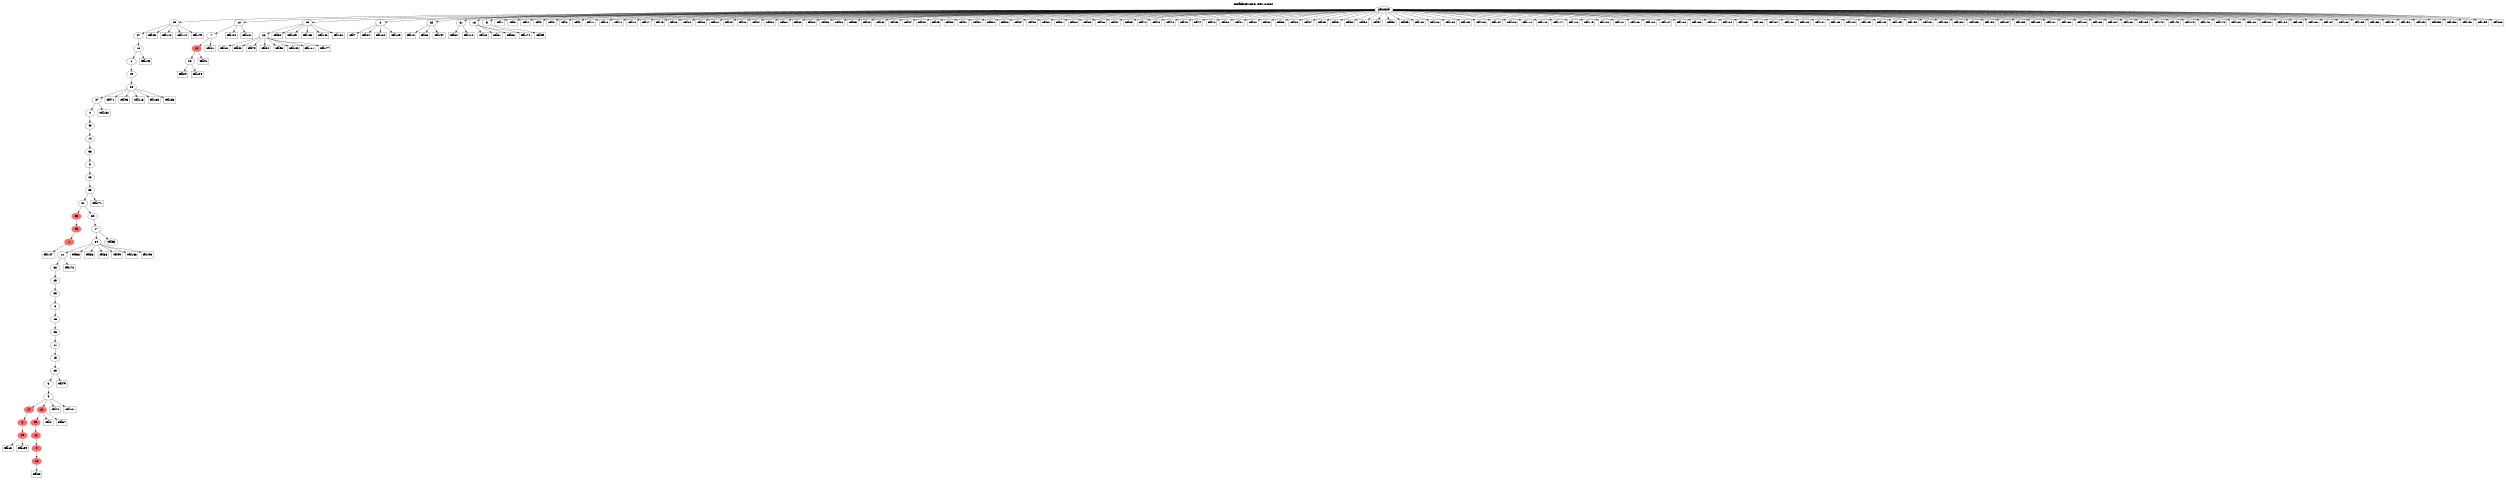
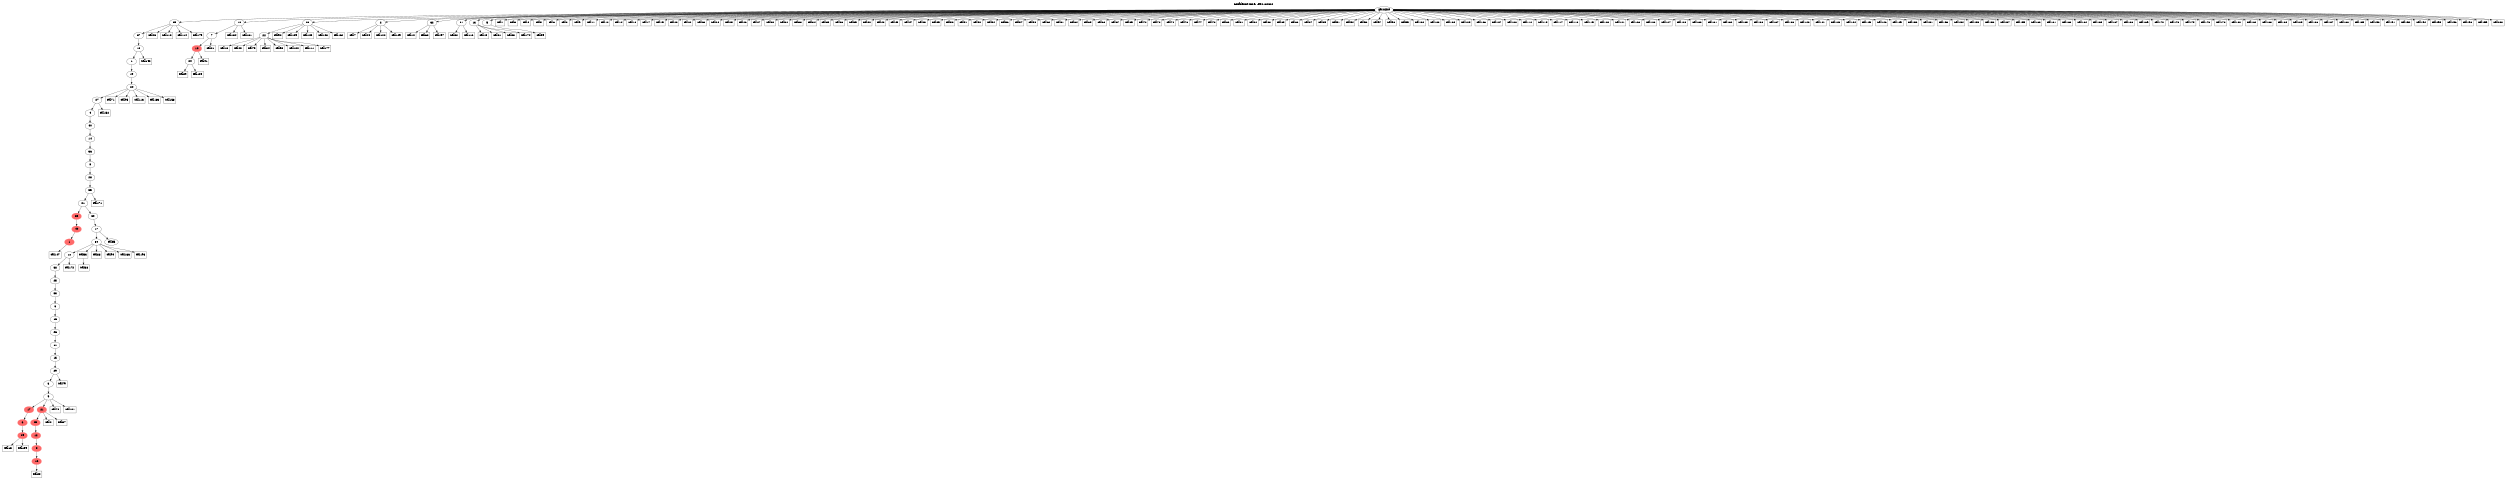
  digraph {
    label="Confidence score: -594.134822"
    labelloc=t
    node [shape=box]
    n1 [color=indianred1 label=40 style=filled shape=""]
    n2 [color=indianred1 label=1 style=filled shape=""]
    cell147
    n4 [color=indianred1 label=35 style=filled shape=""]
    n5 [color=indianred1 label=6 style=filled shape=""]
    n6 [color=indianred1 label=29 style=filled shape=""]
    cell13
    cell139
    n9 [color=indianred1 label=17 style=filled shape=""]
    n10 [color=indianred1 label=8 style=filled shape=""]
    n11 [color=indianred1 label=16 style=filled shape=""]
    cell28
    n13 [color=indianred1 label=12 style=filled shape=""]
    n14 [color=indianred1 label=25 style=filled shape=""]
    n15 [color=indianred1 label=21 style=filled shape=""]
    cell2
    cell37
    n18 [label=9 shape=""]
    cell70
    cell101
    n21 [label=3 shape=""]
    n22 [label=29 shape=""]
    cell79
    n24 [label=15 shape=""]
    n25 [label=11 shape=""]
    n26 [label=26 shape=""]
    n27 [label=16 shape=""]
    n28 [label=6 shape=""]
    n29 [label=33 shape=""]
    n30 [label=25 shape=""]
    n31 [label=38 shape=""]
    n32 [label=12 shape=""]
    cell172
    n34 [label=34 shape=""]
    cell38
    cell53
    cell88
    cell90
    cell166
    cell193
    n41 [label=17 shape=""]
    cell55 [shape=ellipse]
    n43 [label=30 shape=""]
    n44 [label=21 shape=""]
    n45 [label=35 shape=""]
    cell171
    n47 [label=28 shape=""]
    n48 [label=8 shape=""]
    n49 [label=36 shape=""]
    n50 [label=14 shape=""]
    n51 [label=40 shape=""]
    n52 [label=4 shape=""]
    n53 [label=27 shape=""]
    cell152
    n55 [label=24 shape=""]
    cell71
    cell95
    cell113
    cell133
    cell158
    n61 [label=19 shape=""]
    n62 [label=1 shape=""]
    n63 [label=18 shape=""]
    cell142
    n65 [label=37 shape=""]
    n66 [label=39 shape=""]
    cell46
    cell110
    cell114
    cell179
    n71 [color=indianred1 label=10 style=filled shape=""]
    n72 [label=20 shape=""]
    cell41
    cell29
    cell124
    n76 [label=7 shape=""]
    cell21
    n78 [label=10 shape=""]
    cell134
    cell181
    n81 [label=23 shape=""]
    n82 [label=22 shape=""]
    cell92
    cell109
    cell125
    cell148
    cell162
    cell18
    cell42
    cell75
    cell84
    cell93
    cell100
    cell111
    cell177
    n96 [label=germline shape=""]
    n97 [label=2 shape=""]
    n98 [label=32 shape=""]
    n99 [label=31 shape=""]
    n100 [label=13 shape=""]
    n101 [label=5 shape=""]
    cell1
    cell3
    cell4
    cell5
    cell6
    cell8
    cell9
    cell11
    cell12
    cell14
    cell16
    cell17
    cell19
    cell20
    cell22
    cell23
    cell24
    cell25
    cell26
    cell27
    cell30
    cell32
    cell33
    cell34
    cell35
    cell36
    cell39
    cell40
    cell43
    cell45
    cell47
    cell48
    cell49
    cell50
    cell51
    cell52
    cell54
    cell56
    cell57
    cell58
    cell60
    cell61
    cell64
    cell65
    cell66
    cell67
    cell69
    cell72
    cell73
    cell74
    cell76
    cell77
    cell78
    cell80
    cell81
    cell82
    cell83
    cell85
    cell86
    cell87
    cell89
    cell91
    cell94
    cell96
    cell97
    cell98
    cell99
    cell102
    cell103
    cell104
    cell105
    cell106
    cell107
    cell108
    cell112
    cell115
    cell117
    cell118
    cell119
    cell120
    cell121
    cell123
    cell126
    cell127
    cell128
    cell130
    cell131
    cell132
    cell135
    cell136
    cell137
    cell138
    cell140
    cell141
    cell143
    cell144
    cell145
    cell146
    cell149
    cell150
    cell151
    cell153
    cell154
    cell155
    cell156
    cell157
    cell159
    cell160
    cell161
    cell163
    cell164
    cell165
    cell167
    cell168
    cell169
    cell170
    cell173
    cell175
    cell176
    cell178
    cell180
    cell182
    cell183
    cell184
    cell185
    cell186
    cell187
    cell188
    cell189
    cell190
    cell191
    cell192
    cell194
    n235 [label=cell295]
    cell196
    cell198
    cell199
    cell200
    cell7
    cell44
    cell122
    cell129
    cell10
    cell68
    cell197
    cell62
    cell116
    cell15
    cell31
    cell63
    cell174
    cell59
    n1 -> n2
    n2 -> cell147
    n4 -> n1
    n5 -> n6
    n6 -> cell13
    n6 -> cell139
    n9 -> n5
    n10 -> n11
    n11 -> cell28
    n13 -> n10
    n14 -> n13
    n15 -> n14
    n15 -> cell2
    n15 -> cell37
    n18 -> n9
    n18 -> n15
    n18 -> cell70
    n18 -> cell101
    n21 -> n18
    n22 -> n21
    n22 -> cell79
    n24 -> n22
    n25 -> n24
    n26 -> n25
    n27 -> n26
    n28 -> n27
    n29 -> n28
    n30 -> n29
    n31 -> n30
    n32 -> n31
    n32 -> cell172
    n34 -> n32
-   n34 -> cell38
+   cell53 -> cell38
    n34 -> cell53
    n34 -> cell88
    n34 -> cell90
    n34 -> cell166
    n34 -> cell193
    n41 -> n34
    n41 -> cell55
    n43 -> n41
    n44 -> n4
    n44 -> n43
    n45 -> n44
    n45 -> cell171
    n47 -> n45
    n48 -> n47
    n49 -> n48
    n50 -> n49
    n51 -> n50
    n52 -> n51
    n53 -> n52
    n53 -> cell152
    n55 -> n53
    n55 -> cell71
    n55 -> cell95
    n55 -> cell113
    n55 -> cell133
    n55 -> cell158
    n61 -> n55
    n62 -> n61
    n63 -> n62
    n63 -> cell142
    n65 -> n63
    n66 -> n65
    n66 -> cell46
    n66 -> cell110
    n66 -> cell114
    n66 -> cell179
    n71 -> n72
    n71 -> cell41
    n72 -> cell29
    n72 -> cell124
    n76 -> n71
    n76 -> cell21
    n78 -> n76
    n78 -> cell134
    n78 -> cell181
    n81 -> n82
    n81 -> cell92
    n81 -> cell109
    n81 -> cell125
    n81 -> cell148
    n81 -> cell162
    n82 -> cell18
    n82 -> cell42
    n82 -> cell75
    n82 -> cell84
    n82 -> cell93
    n82 -> cell100
    n82 -> cell111
    n82 -> cell177
    n96 -> n66
    n96 -> n78
    n96 -> n81
    n96 -> n97
    n96 -> n98
    n96 -> n99
    n96 -> n100
    n96 -> n101
    n96 -> cell1
    n96 -> cell3
    n96 -> cell4
    n96 -> cell5
    n96 -> cell6
    n96 -> cell8
    n96 -> cell9
    n96 -> cell11
    n96 -> cell12
    n96 -> cell14
    n96 -> cell16
    n96 -> cell17
    n96 -> cell19
    n96 -> cell20
    n96 -> cell22
    n96 -> cell23
    n96 -> cell24
    n96 -> cell25
    n96 -> cell26
    n96 -> cell27
    n96 -> cell30
    n96 -> cell32
    n96 -> cell33
    n96 -> cell34
    n96 -> cell35
    n96 -> cell36
    n96 -> cell39
    n96 -> cell40
    n96 -> cell43
    n96 -> cell45
    n96 -> cell47
    n96 -> cell48
    n96 -> cell49
    n96 -> cell50
    n96 -> cell51
    n96 -> cell52
    n96 -> cell54
    n96 -> cell56
    n96 -> cell57
    n96 -> cell58
    n96 -> cell60
    n96 -> cell61
    n96 -> cell64
    n96 -> cell65
    n96 -> cell66
    n96 -> cell67
    n96 -> cell69
    n96 -> cell72
    n96 -> cell73
    n96 -> cell74
    n96 -> cell76
    n96 -> cell77
    n96 -> cell78
    n96 -> cell80
    n96 -> cell81
    n96 -> cell82
    n96 -> cell83
    n96 -> cell85
    n96 -> cell86
    n96 -> cell87
    n96 -> cell89
    n96 -> cell91
    n96 -> cell94
    n96 -> cell96
    n96 -> cell97
    n96 -> cell98
    n96 -> cell99
    n96 -> cell102
    n96 -> cell103
    n96 -> cell104
    n96 -> cell105
    n96 -> cell106
    n96 -> cell107
    n96 -> cell108
    n96 -> cell112
    n96 -> cell115
    n96 -> cell117
    n96 -> cell118
    n96 -> cell119
    n96 -> cell120
    n96 -> cell121
    n96 -> cell123
    n96 -> cell126
    n96 -> cell127
    n96 -> cell128
    n96 -> cell130
    n96 -> cell131
    n96 -> cell132
    n96 -> cell135
    n96 -> cell136
    n96 -> cell137
    n96 -> cell138
    n96 -> cell140
    n96 -> cell141
    n96 -> cell143
    n96 -> cell144
    n96 -> cell145
    n96 -> cell146
    n96 -> cell149
    n96 -> cell150
    n96 -> cell151
    n96 -> cell153
    n96 -> cell154
    n96 -> cell155
    n96 -> cell156
    n96 -> cell157
    n96 -> cell159
    n96 -> cell160
    n96 -> cell161
    n96 -> cell163
    n96 -> cell164
    n96 -> cell165
    n96 -> cell167
    n96 -> cell168
    n96 -> cell169
    n96 -> cell170
    n96 -> cell173
    n96 -> cell175
    n96 -> cell176
    n96 -> cell178
    n96 -> cell180
    n96 -> cell182
    n96 -> cell183
    n96 -> cell184
    n96 -> cell185
    n96 -> cell186
    n96 -> cell187
    n96 -> cell188
    n96 -> cell189
    n96 -> cell190
    n96 -> cell191
    n96 -> cell192
    n96 -> cell194
    n96 -> n235
    n96 -> cell196
    n96 -> cell198
    n96 -> cell199
    n96 -> cell200
    n97 -> cell7
    n97 -> cell44
    n97 -> cell122
    n97 -> cell129
    n98 -> cell10
    n98 -> cell68
    n98 -> cell197
    n99 -> cell62
    n99 -> cell116
    n100 -> cell15
    n100 -> cell31
    n100 -> cell63
    n100 -> cell174
    n101 -> cell59
  }
